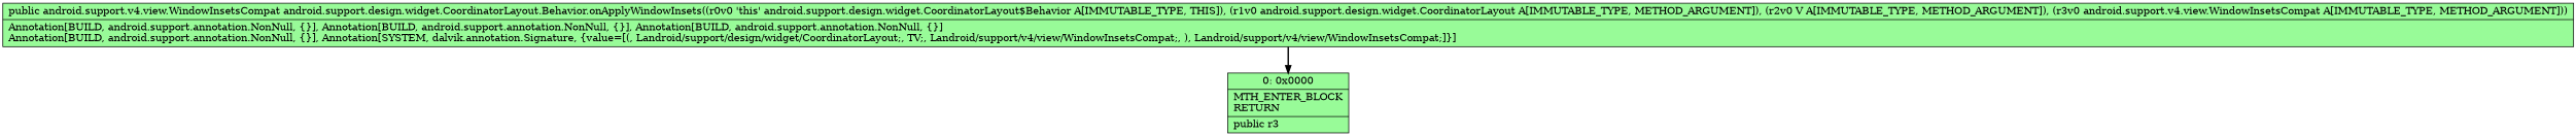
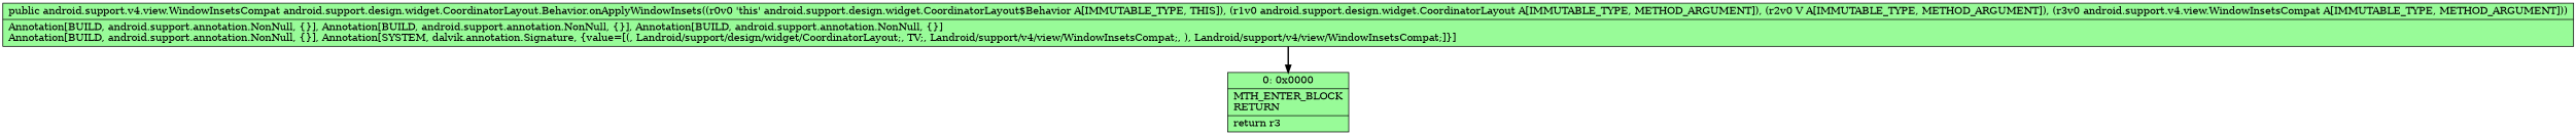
  digraph {
    node [shape=record style=filled fillcolor=palegreen]
-   n1 [label="{0\:\ 0x0000|MTH_ENTER_BLOCK\lRETURN\l|public r3\l}"]
+   n1 [label="{0\:\ 0x0000|MTH_ENTER_BLOCK\lRETURN\l|return r3\l}"]
    n2 [label="{public android.support.v4.view.WindowInsetsCompat android.support.design.widget.CoordinatorLayout.Behavior.onApplyWindowInsets((r0v0 'this' android.support.design.widget.CoordinatorLayout$Behavior A[IMMUTABLE_TYPE, THIS]), (r1v0 android.support.design.widget.CoordinatorLayout A[IMMUTABLE_TYPE, METHOD_ARGUMENT]), (r2v0 V A[IMMUTABLE_TYPE, METHOD_ARGUMENT]), (r3v0 android.support.v4.view.WindowInsetsCompat A[IMMUTABLE_TYPE, METHOD_ARGUMENT]))  | Annotation[BUILD, android.support.annotation.NonNull, \{\}], Annotation[BUILD, android.support.annotation.NonNull, \{\}], Annotation[BUILD, android.support.annotation.NonNull, \{\}]\lAnnotation[BUILD, android.support.annotation.NonNull, \{\}], Annotation[SYSTEM, dalvik.annotation.Signature, \{value=[(, Landroid\/support\/design\/widget\/CoordinatorLayout;, TV;, Landroid\/support\/v4\/view\/WindowInsetsCompat;, ), Landroid\/support\/v4\/view\/WindowInsetsCompat;]\}]\l}"]
    n2 -> n1 [style=bold]
  }
